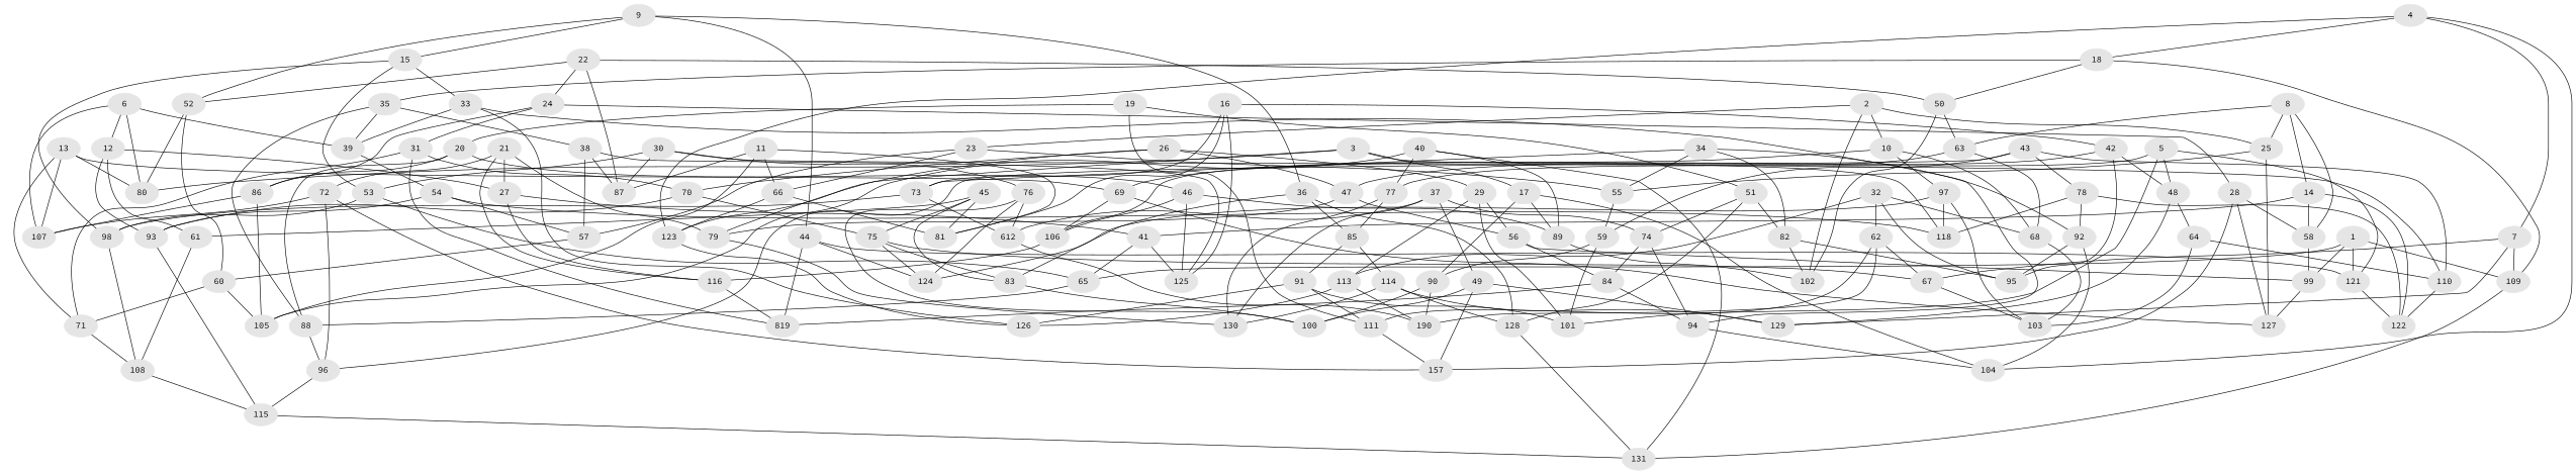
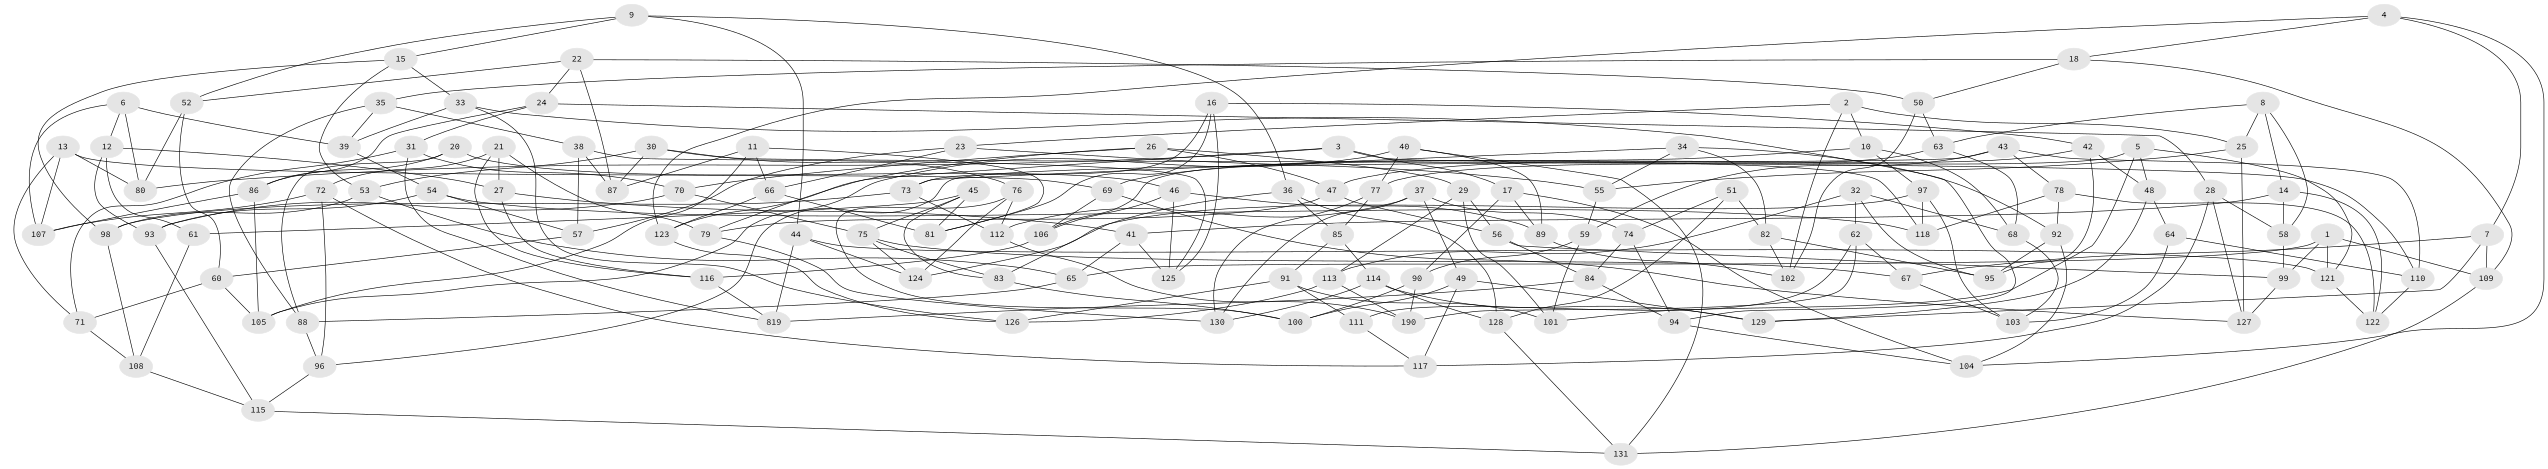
  graph {
    fontname="Source Code Pro"
    node [color=gray90 fontname="Source Code Pro" style=filled]
    edge [fontname="Source Code Pro"]
    1
    65
    99
    109
    121
    88
    127
    131
    122
    2
    10
    23
    25
    102
    68
    69
    97
    66
    55
    57
    3
    17
    80
    118
    123
    104
    89
    90
    126
    4
    7
    18
    67
    129
    35
    50
    5
    48
    101
    106
    64
    116
    6
    12
    39
    107
    27
    61
    93
    54
    103
    8
    14
    58
    63
    41
    77
    9
    15
    36
    44
    52
    33
    53
    98
    83
    85
    128
    n69 [label=819]
    124
    60
    11
    81
    87
    105
    108
    115
    13
    71
    125
    94
    16
    42
    73
    47
    95
-   112 [label=612]
+   112
    100
    n89 [label=190]
    38
-   19
    20
    51
    111
    46
    86
    82
    74
    110
-   117 [label=157]
+   117
    96
    21
    72
    79
    130
    22
    24
    28
    31
    59
    70
    26
    29
    56
    113
    75
    84
    30
    76
    32
    62
    34
    92
    91
    114
    37
    49
    40
    43
    78
    45
    1 -- 65
    1 -- 99
    1 -- 109
    1 -- 121
    65 -- 88
    99 -- 127
    109 -- 131
    121 -- 122
    88 -- 96
    2 -- 10
    2 -- 23
    2 -- 25
    2 -- 102
    10 -- 68
    10 -- 69
    10 -- 97
    23 -- 66
    23 -- 55
    23 -- 57
    25 -- 127
    25 -- 55
    68 -- 103
    69 -- 127
    69 -- 106
    97 -- 118
    97 -- 103
    97 -- 124
    66 -- 123
    66 -- 81
    55 -- 59
    57 -- 60
    3 -- 17
    3 -- 80
    3 -- 118
    3 -- 123
    17 -- 104
    17 -- 89
    17 -- 90
    123 -- 126
    89 -- 102
    90 -- 100
    90 -- n89
    4 -- 123
    4 -- 104
    4 -- 7
    4 -- 18
    7 -- 109
    7 -- 67
    7 -- 129
    18 -- 109
    18 -- 35
    18 -- 50
    67 -- 103
    35 -- 88
    35 -- 39
    35 -- 38
    50 -- 102
    50 -- 63
    5 -- 121
    5 -- 48
    5 -- 101
    5 -- 106
    48 -- 129
    48 -- 64
    106 -- 116
    64 -- 103
    64 -- 110
    116 -- n69
    6 -- 80
    6 -- 12
    6 -- 39
    6 -- 107
    12 -- 27
    12 -- 61
    12 -- 93
    39 -- 54
    27 -- 116
    27 -- 41
    61 -- 108
    93 -- 115
    54 -- 57
    54 -- 118
    54 -- 93
    8 -- 25
    8 -- 14
    8 -- 58
    8 -- 63
    14 -- 122
    14 -- 58
    14 -- 41
    58 -- 99
    63 -- 68
    63 -- 77
    41 -- 65
    41 -- 125
    77 -- 85
    77 -- 130
    9 -- 15
    9 -- 36
    9 -- 44
    9 -- 52
    15 -- 33
    15 -- 53
    15 -- 98
    36 -- 83
    36 -- 85
    36 -- 128
    44 -- 121
    44 -- n69
    44 -- 124
    52 -- 80
    52 -- 60
    33 -- 126
    33 -- 39
    33 -- 94
    53 -- 65
    53 -- 98
    98 -- 108
    83 -- 100
    85 -- 91
    85 -- 114
    128 -- 131
    60 -- 105
    60 -- 71
    11 -- 66
    11 -- 81
    11 -- 87
    11 -- 105
    108 -- 115
    115 -- 131
    13 -- 69
    13 -- 80
    13 -- 107
    13 -- 71
    71 -- 108
    94 -- 104
    16 -- 81
    16 -- 125
    16 -- 42
    16 -- 73
    42 -- 48
    42 -- 47
    42 -- 95
    73 -- 98
    73 -- 112
    47 -- 79
    47 -- 56
    112 -- n89
    38 -- 57
    38 -- 87
    38 -- 125
-   19 -- 20
-   19 -- 51
-   19 -- 111
    20 -- 88
    20 -- 46
    20 -- 86
    51 -- 128
    51 -- 82
    51 -- 74
    111 -- 117
    46 -- 89
    46 -- 106
    46 -- 125
    86 -- 107
    86 -- 105
    82 -- 102
    82 -- 95
    74 -- 94
    74 -- 84
    110 -- 122
    96 -- 115
    21 -- 116
    21 -- 27
    21 -- 72
    21 -- 79
    72 -- 107
    72 -- 117
    72 -- 96
    79 -- 130
    22 -- 50
    22 -- 52
    22 -- 87
    22 -- 24
    24 -- 86
    24 -- 28
    24 -- 31
    28 -- 127
    28 -- 58
    28 -- 117
    31 -- n69
    31 -- 71
    31 -- 70
    59 -- 90
    59 -- 101
    70 -- 93
    70 -- 75
    26 -- 47
    26 -- 79
    26 -- 70
    26 -- 29
    29 -- 101
    29 -- 56
    29 -- 113
    56 -- 99
    56 -- 84
    113 -- 126
    113 -- n89
    75 -- 67
    75 -- 83
    75 -- 124
    84 -- n69
    84 -- 94
    30 -- 53
    30 -- 87
    30 -- 110
    30 -- 76
    76 -- 124
    76 -- 112
    76 -- 100
    32 -- 68
    32 -- 95
    32 -- 113
    32 -- 62
    62 -- 67
    62 -- n89
    62 -- 111
    34 -- 55
    34 -- 73
    34 -- 82
    34 -- 92
    92 -- 104
    92 -- 95
    91 -- 126
    91 -- 101
    91 -- 111
    114 -- 129
    114 -- 128
    114 -- 130
    37 -- 112
    37 -- 74
    37 -- 130
    37 -- 49
    49 -- 129
    49 -- 100
    49 -- 117
    40 -- 131
    40 -- 89
    40 -- 77
    40 -- 105
    43 -- 110
    43 -- 96
    43 -- 59
    43 -- 78
    78 -- 122
    78 -- 118
    78 -- 92
    45 -- 61
    45 -- 83
    45 -- 81
    45 -- 75
  }
